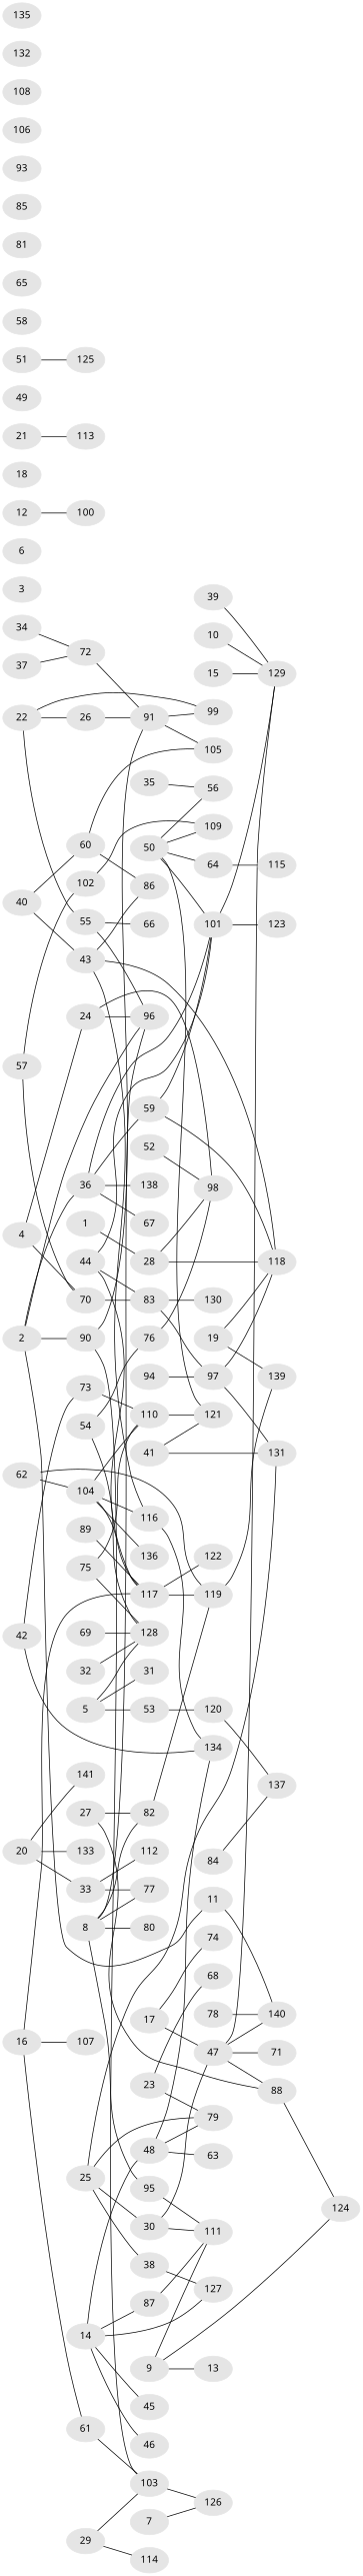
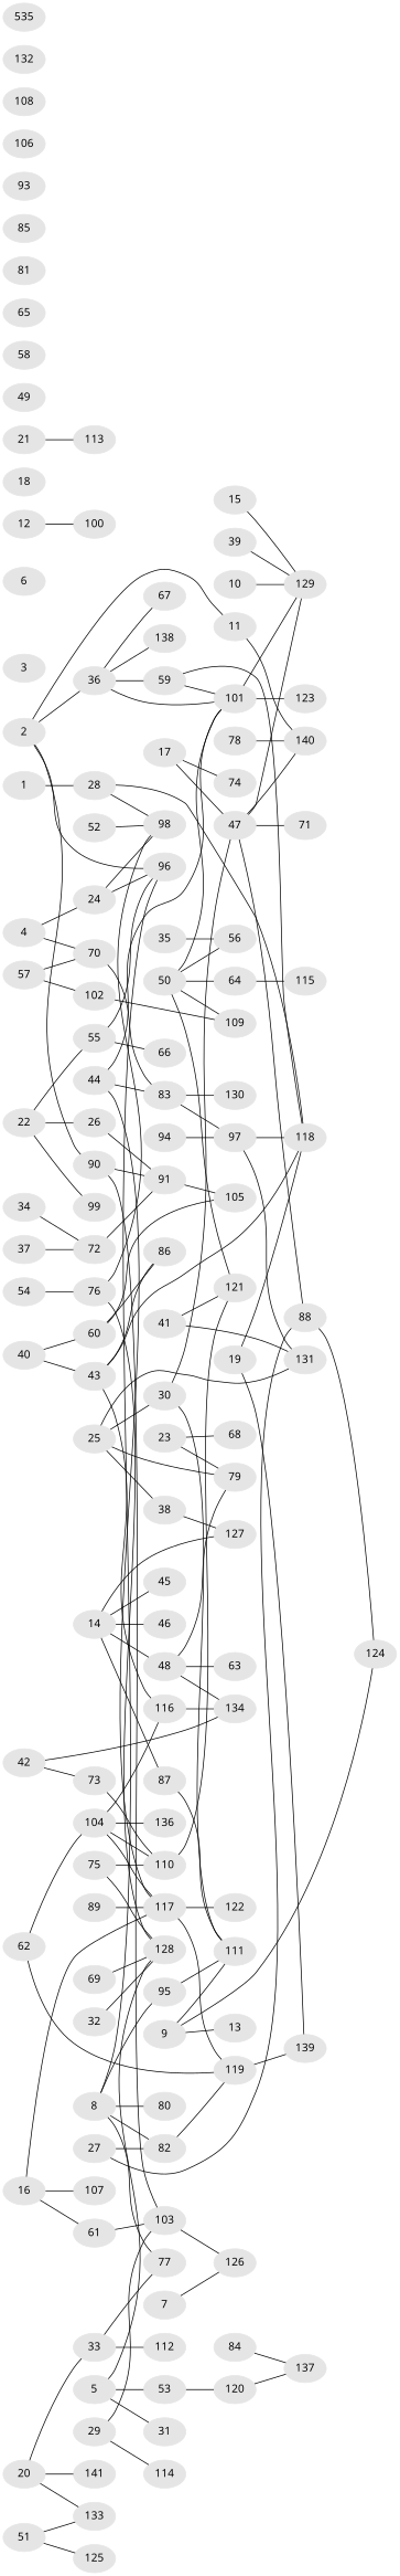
  graph {
    fontname="Noto Sans"
    rankdir=LR
    node [color=gray90 fontname="Noto Sans" style=filled]
    edge [fontname="Noto Sans"]
    1
    28
    118
    98
    2
    11
    36
    90
    96
    140
    59
    67
    101
    138
    91
    103
    3
    4
    24
    70
    83
    5
    31
    53
    128
    120
    6
    7
    126
    8
    77
    80
    82
    95
    119
    111
    9
    13
    124
    10
    129
    12
    100
    14
    45
    46
    48
    87
    127
    79
    134
    63
    15
    16
    61
    107
    117
    122
    17
    47
    74
    88
    71
    18
    19
    139
    20
    33
    133
    141
    112
    21
    113
    22
    99
    26
    55
    66
    23
    68
    25
    30
    38
    131
    105
    27
    29
    114
    32
    34
    72
    35
    56
    123
    37
    39
    40
    43
    60
    86
    116
    41
    121
    42
    73
    110
    44
    97
    130
    49
    50
    64
    109
    115
    51
    125
    52
    137
    54
    76
    57
    102
    58
    62
    104
    136
    65
    69
    75
    78
    81
    84
    85
    89
    93
    94
    106
    108
    132
-   135
+   135 [label=535]
    1 -- 28
    28 -- 118
    28 -- 98
    2 -- 11
    2 -- 36
    2 -- 90
    2 -- 96
    11 -- 140
    36 -- 59
    36 -- 67
    36 -- 101
    36 -- 138
    90 -- 91
    90 -- 103
    59 -- 118
    59 -- 101
    101 -- 129
    101 -- 123
-   91 -- 99
    91 -- 105
    103 -- 126
    4 -- 24
    4 -- 70
    24 -- 98
    24 -- 96
    70 -- 83
    83 -- 97
    83 -- 130
    5 -- 31
    5 -- 53
    5 -- 128
    53 -- 120
    120 -- 137
    7 -- 126
    8 -- 96
    8 -- 77
    8 -- 80
    8 -- 82
    8 -- 95
    82 -- 119
    95 -- 111
    119 -- 139
    9 -- 111
    9 -- 13
    9 -- 124
    10 -- 129
    12 -- 100
    14 -- 45
    14 -- 46
    14 -- 48
    14 -- 87
    14 -- 127
    48 -- 79
    48 -- 134
    48 -- 63
    87 -- 111
    15 -- 129
    16 -- 61
    16 -- 107
    16 -- 117
    61 -- 103
    117 -- 119
    117 -- 122
    17 -- 47
    17 -- 74
    47 -- 140
    47 -- 129
    47 -- 88
    47 -- 71
    88 -- 124
    19 -- 118
    19 -- 139
    20 -- 33
    20 -- 133
    20 -- 141
    33 -- 77
    33 -- 112
    21 -- 113
    22 -- 99
    22 -- 26
    22 -- 55
    26 -- 91
    55 -- 96
    55 -- 66
    23 -- 79
    23 -- 68
    25 -- 79
    25 -- 30
    25 -- 38
    25 -- 131
    30 -- 111
    30 -- 47
    38 -- 127
    27 -- 82
    27 -- 88
    29 -- 103
    29 -- 114
    32 -- 128
    34 -- 72
    72 -- 91
    35 -- 56
    37 -- 72
    39 -- 129
    40 -- 43
    40 -- 60
    43 -- 118
    43 -- 86
    43 -- 116
    60 -- 105
    60 -- 86
    116 -- 134
    41 -- 131
    41 -- 121
    42 -- 134
    42 -- 73
    73 -- 110
    110 -- 121
    44 -- 101
    44 -- 83
    44 -- 117
    97 -- 118
    97 -- 131
    50 -- 101
    50 -- 56
    50 -- 121
    50 -- 64
    50 -- 109
    64 -- 115
+   51 -- 133
    51 -- 125
    52 -- 98
    54 -- 76
    76 -- 98
-   54 -- 128
+   76 -- 128
    57 -- 70
    57 -- 102
    102 -- 109
    62 -- 119
    62 -- 104
    104 -- 117
    104 -- 116
    104 -- 110
    104 -- 136
    69 -- 128
    75 -- 128
    75 -- 110
    78 -- 140
    84 -- 137
    89 -- 117
    94 -- 97
  }
